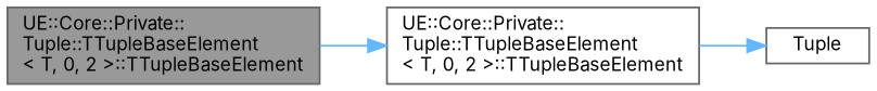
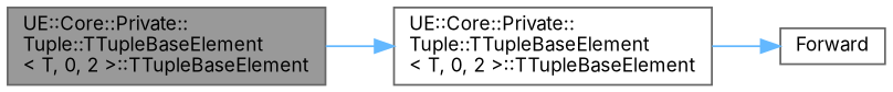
  digraph {
    rankdir=LR
    fontname=Inter
    node [color=grey40 fillcolor=white fontname=Inter fontsize=10 shape=box style=filled]
    edge [color=steelblue1 fontname=Inter fontsize=10 labelfontname=Helvetica labelfontsize=10 style=solid]
    n1 [color=gray40 fillcolor=grey60 fontcolor=black height=0.2 label="UE::Core::Private::\lTuple::TTupleBaseElement\l\< T, 0, 2 \>::TTupleBaseElement" width=0.4]
    n2 [height=0.2 label="UE::Core::Private::\lTuple::TTupleBaseElement\l\< T, 0, 2 \>::TTupleBaseElement" width=0.4]
-   n3 [height=0.2 label=Tuple width=0.4]
+   n3 [height=0.2 label=Forward width=0.4]
    n1 -> n2
    n2 -> n3
  }
